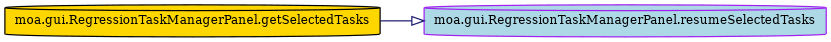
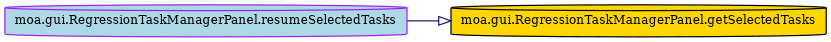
  digraph {
    rankdir=LR
    fontname="DejaVu Serif"
    node [fontname="DejaVu Serif" fontsize=10 shape=cylinder style=filled]
    n1 [color=purple fillcolor=lightblue fontcolor=black height=0.2 label="moa.gui.RegressionTaskManagerPanel.resumeSelectedTasks" width=0.4]
    n2 [color=black fillcolor=gold height=0.2 label="moa.gui.RegressionTaskManagerPanel.getSelectedTasks" width=0.4]
-   n2 -> n1 [color=midnightblue fontname="DejaVu Serif" fontsize=10 labelfontname=Helvetica labelfontsize=10 style=solid arrowhead=onormal]
+   n1 -> n2 [color=midnightblue fontname="DejaVu Serif" fontsize=10 labelfontname=Helvetica labelfontsize=10 style=solid arrowhead=onormal]
  }
